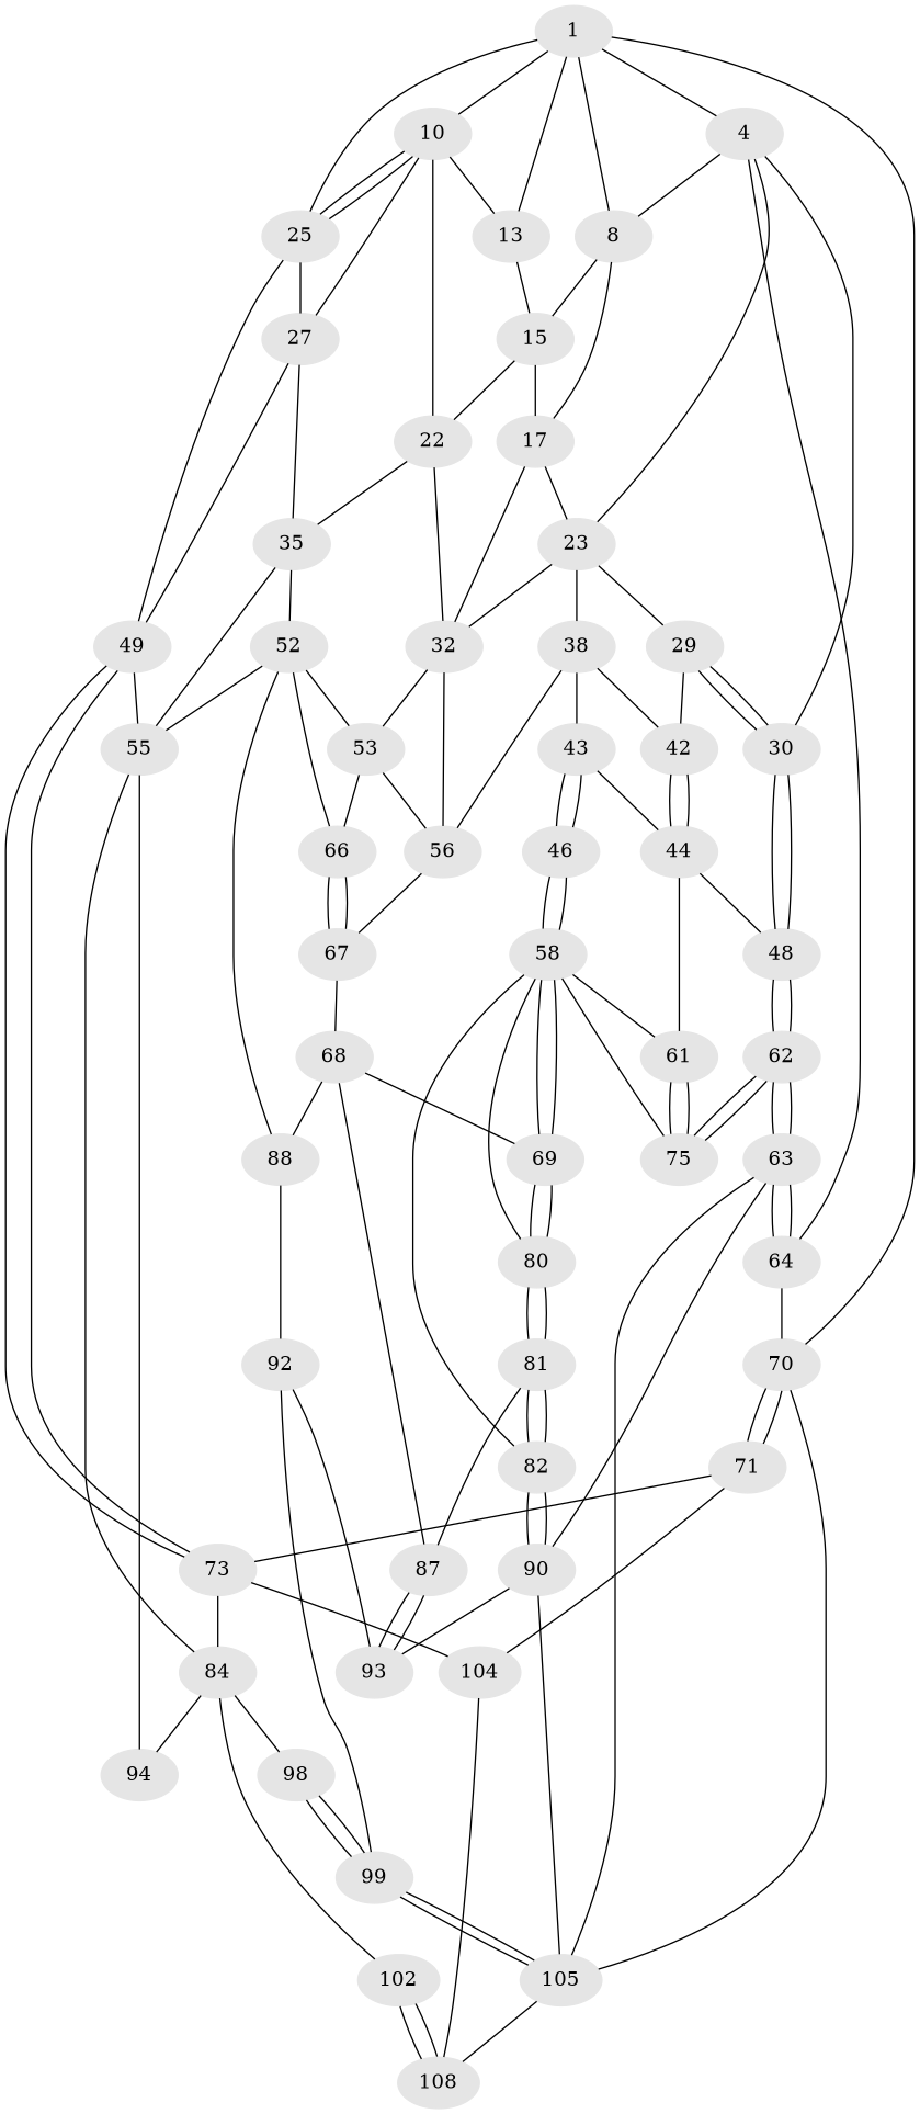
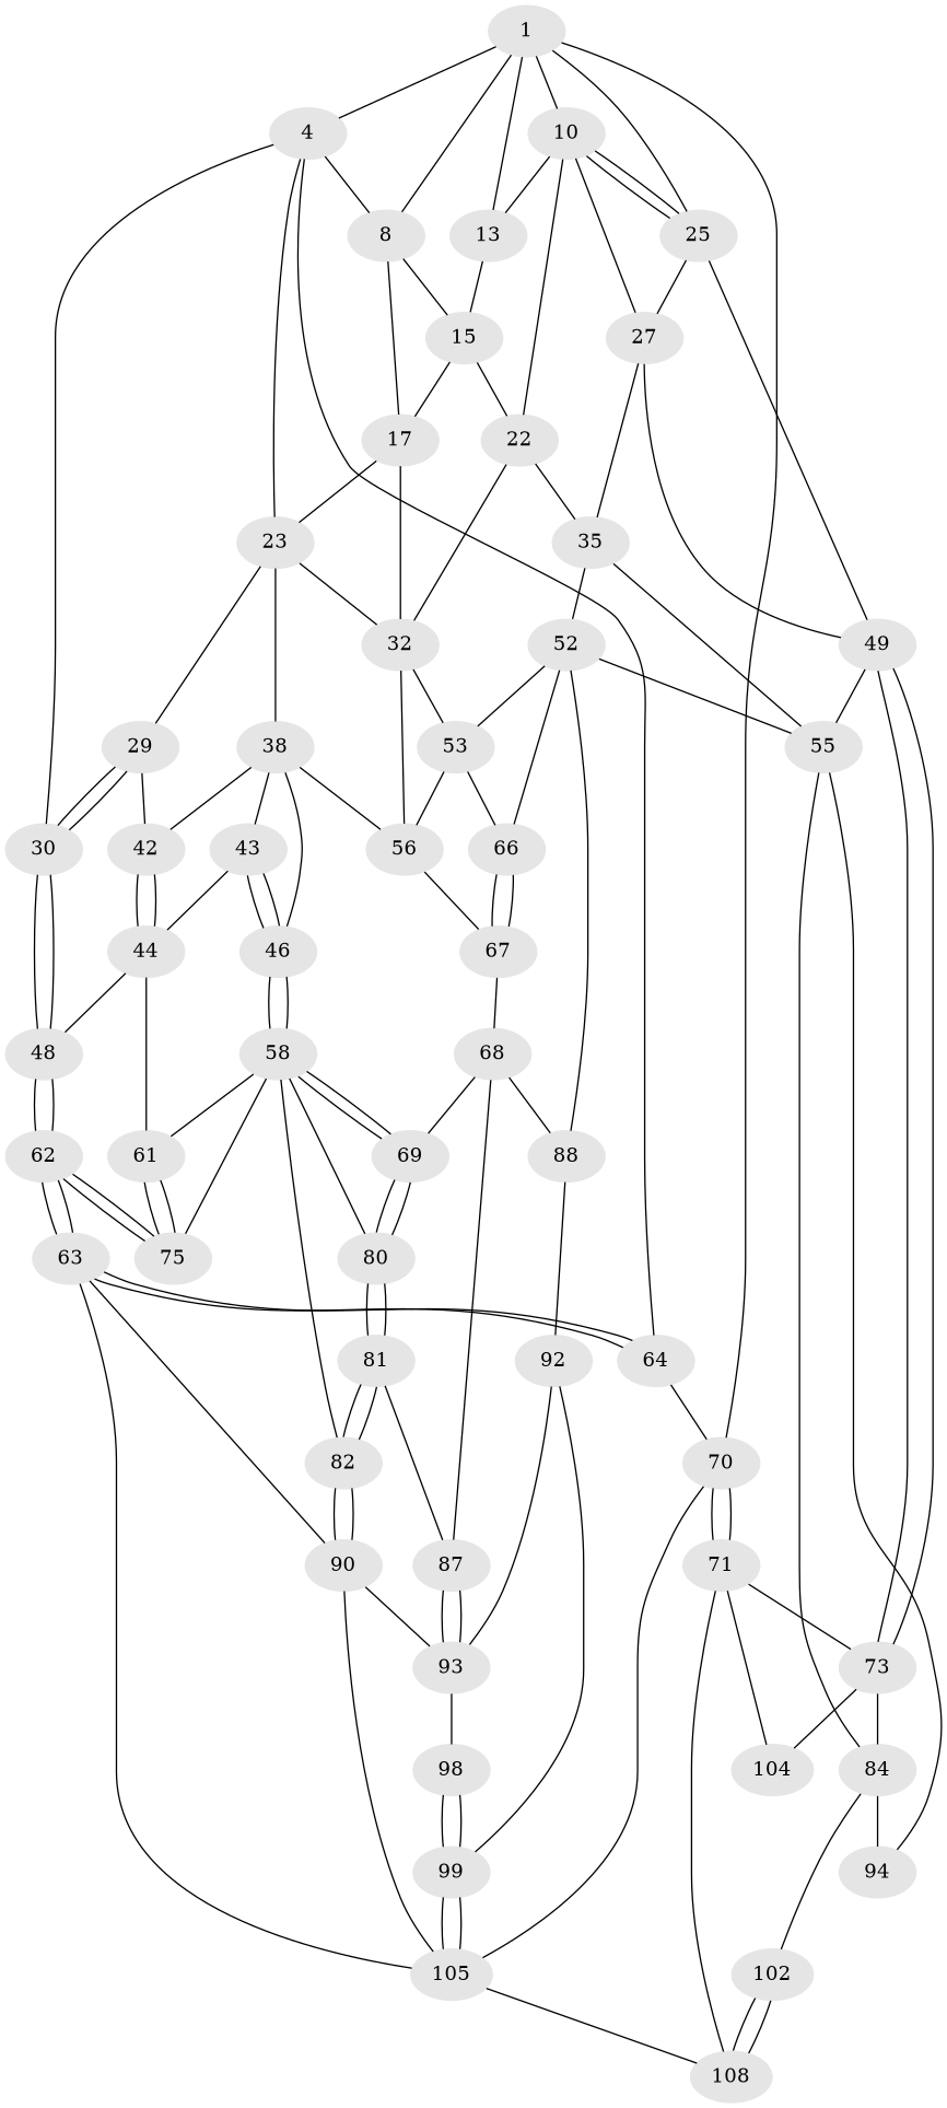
  graph {
    fontname="DejaVu Serif"
    node [color=gray90 fontname="DejaVu Serif" style=filled]
    edge [fontname="DejaVu Serif"]
    1 [super="+7+2"]
    4 [super="+5"]
    8 [super="+9"]
    10 [super="+11"]
    13 [super="+14"]
    25 [super="+26"]
    70
    23 [super="+24+37"]
    30
    64
    15 [super="+16+19"]
    17 [super="+18+20"]
    22 [super="+31"]
    27 [super="+33"]
    49 [super="+50"]
    105 [super="+110+106"]
    71 [super="+72"]
    32 [super="+36"]
    29
    38 [super="+45+39"]
    48
    35 [super="+51"]
    53 [super="+65"]
    56 [super="+57"]
    52 [super="+76"]
    55 [super="+78"]
    42
    43
    46
    73 [super="+83"]
    44 [super="+47"]
    62
    66
    67
    88 [super="+89"]
    84 [super="+85+95"]
    94
    58 [super="+59"]
    61
    75
    69
    80
    82
    63 [super="+91"]
    104 [super="+107"]
    92 [super="+100"]
    102
    98
    68 [super="+86"]
    81
    90 [super="+103"]
    93
    108
    87
    99
    1 -- 4
    1 -- 8
    1 -- 10
    1 -- 13
    1 -- 25
    1 -- 70
    4 -- 8
    4 -- 23
    4 -- 30
    4 -- 64
    8 -- 15
    8 -- 17
    10 -- 13 [weight=2]
    10 -- 25
    10 -- 25
    10 -- 22
    10 -- 27
    13 -- 15
    25 -- 27 [weight=2]
    25 -- 49
    70 -- 105
    70 -- 71
    70 -- 71
    23 -- 32
    23 -- 29
    23 -- 38 [weight=2]
    30 -- 48
    30 -- 48
    64 -- 70
    15 -- 17 [weight=2]
    15 -- 22
    17 -- 23
    17 -- 32
    22 -- 32
    22 -- 35
    27 -- 49
    27 -- 35
    49 -- 55
    49 -- 73
    49 -- 73
    105 -- 108
    71 -- 73
    71 -- 104 [weight=2]
    32 -- 53
    32 -- 56
    29 -- 30
    29 -- 30
    29 -- 42
    38 -- 56
    38 -- 42
    38 -- 43
+   38 -- 46
    48 -- 62
    48 -- 62
    35 -- 52
    35 -- 55
    53 -- 56
    53 -- 66
    56 -- 67
    52 -- 53
    52 -- 55
    52 -- 66
    52 -- 88
    55 -- 84
    55 -- 94
    42 -- 44
    42 -- 44
    43 -- 46
    43 -- 46
    43 -- 44
    46 -- 58
    46 -- 58
    73 -- 84
    73 -- 104
    44 -- 48
    44 -- 61
    62 -- 75
    62 -- 75
    62 -- 63
    62 -- 63
    66 -- 67
    66 -- 67
    67 -- 68
    88 -- 92 [weight=2]
    84 -- 94 [weight=2]
    84 -- 102
-   84 -- 98 [weight=2]
+   93 -- 98 [weight=2]
    58 -- 61
    58 -- 75
    58 -- 69
    58 -- 69
    58 -- 80
    58 -- 82
    61 -- 75
    61 -- 75
    69 -- 80
    69 -- 80
    80 -- 81
    80 -- 81
    82 -- 90
    82 -- 90
    63 -- 64 [weight=2]
    63 -- 64
    63 -- 105
    63 -- 90
-   104 -- 108
+   71 -- 108
    92 -- 93
    92 -- 99
    102 -- 108
    102 -- 108
    98 -- 99
    98 -- 99
    68 -- 88
    68 -- 69
    68 -- 87
    81 -- 82
    81 -- 82
    81 -- 87
    90 -- 105
    90 -- 93
    87 -- 93
    87 -- 93
    99 -- 105
    99 -- 105
  }
